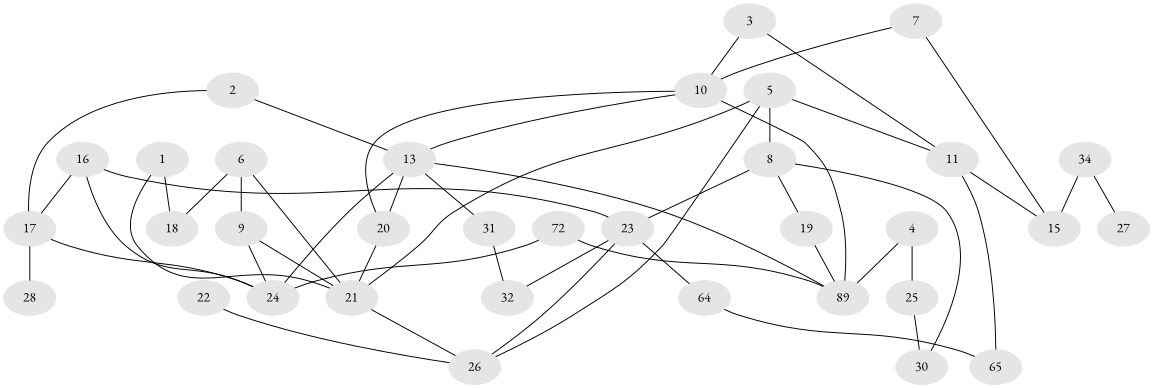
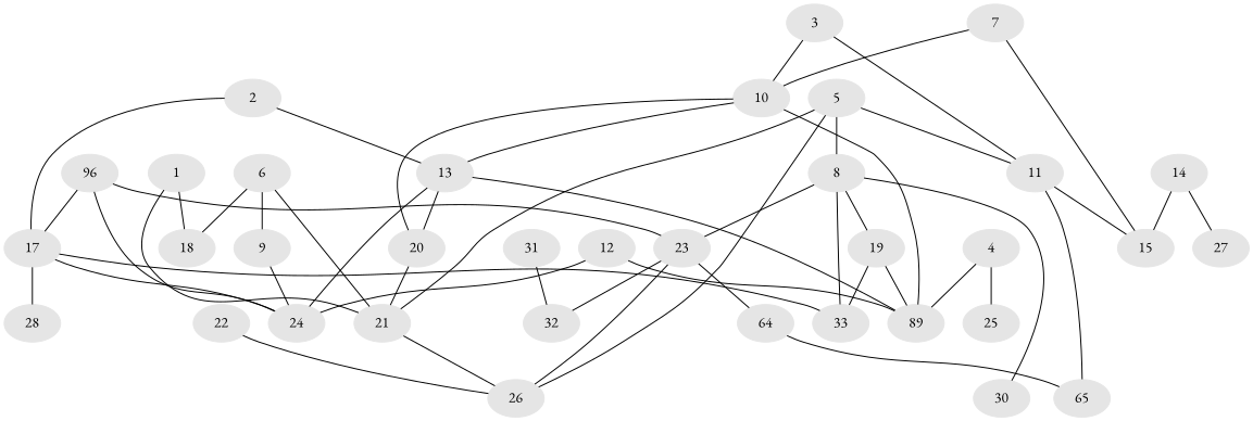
  graph {
    fontname="EB Garamond"
    node [color=gray90 fontname="EB Garamond" style=filled]
    edge [fontname="EB Garamond" weight=1.0]
    1
    18
    21
    26
    2
    13
    17
    n8 [label=89]
    24
    31
    20
+   33
    28
    3
    10
    11
    15
    n18 [label=65]
    4
    25
    30
    5
    8
    19
    23
    6
    9
    7
    32
    n30 [label=64]
-   12 [label=72]
-   14 [label=34]
+   12
+   14
    27
-   16
+   16 [label=96]
    22
    1 -- 18
    1 -- 21
    21 -- 26
    2 -- 13
    2 -- 17
    13 -- n8
    13 -- 24
-   13 -- 31 [weight=2.0]
    13 -- 20
    17 -- 24
+   17 -- 33
    17 -- 28
    31 -- 32
    20 -- 21
    3 -- 10
    3 -- 11
    10 -- 13
    10 -- n8
    10 -- 20
    11 -- 15
    11 -- n18
    4 -- n8 [weight=2.0]
    4 -- 25
-   25 -- 30
    5 -- 21
    5 -- 26
    5 -- 11
    5 -- 8
+   8 -- 33
    8 -- 30
    8 -- 19
    8 -- 23
    19 -- n8
+   19 -- 33
    23 -- 26
    23 -- 32
    23 -- n30
    6 -- 18
    6 -- 21
    6 -- 9 [weight=2.0]
-   9 -- 21
    9 -- 24
    7 -- 10
    7 -- 15
    n30 -- n18
    12 -- n8
    12 -- 24
    14 -- 15
    14 -- 27
    16 -- 17
    16 -- 24
    16 -- 23
    22 -- 26
  }
